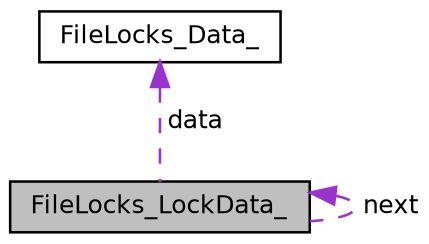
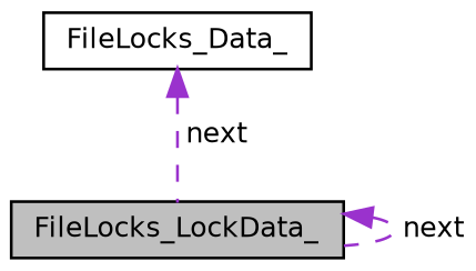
  digraph {
    node [color=black fontname=Helvetica fontsize=10 shape=record style=filled]
    edge [color=darkorchid3 dir=back fontname=Helvetica fontsize=10 labelfontname=Helvetica labelfontsize=10 style=dashed]
    n1 [fillcolor=grey75 fontcolor=black height=0.2 label=FileLocks_LockData_ width=0.4]
    n2 [fillcolor=white height=0.2 label=FileLocks_Data_ width=0.4]
    n1 -> n1 [label=" next"]
-   n2 -> n1 [label=" data"]
+   n2 -> n1 [label=" next"]
  }
